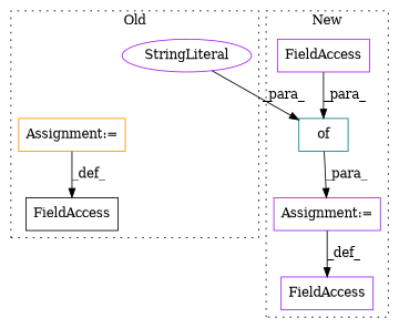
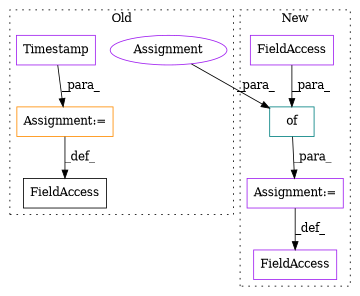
  digraph {
    node [a=22 color=purple l="10,1" shape=box]
-   n2 [a=45 l=16 label=StringLiteral s=4925 shape=ellipse]
+   n1 [a=32 label=Timestamp s="4915,4941"]
+   n2 [a=45 l=16 label=Assignment s=4925 shape=ellipse]
    n3 [a=7 color=darkorange l=1 label="Assignment:=" s=4883]
    n4 [color=black l=11 label=FieldAccess s=4872]
    n5 [a=32 color=teal label=of s="2418,2515"]
    n6 [a=7 l=1 label="Assignment:=" s=2413]
    n7 [l=2 label=FieldAccess s=2459]
    n8 [l=14 label=FieldAccess s=2399]
    subgraph cluster_1 {
      label=Old
      style=dotted
+     n1
      n2
      n3
      n4
    }
    subgraph cluster_2 {
      label=New
      style=dotted
      n5
      n6
      n7
      n8
    }
+   n1 -> n3 [label=_para_]
    n2 -> n5 [label=_para_]
    n3 -> n4 [label=_def_]
    n5 -> n6 [label=_para_]
    n6 -> n8 [label=_def_]
    n7 -> n5 [label=_para_]
  }
